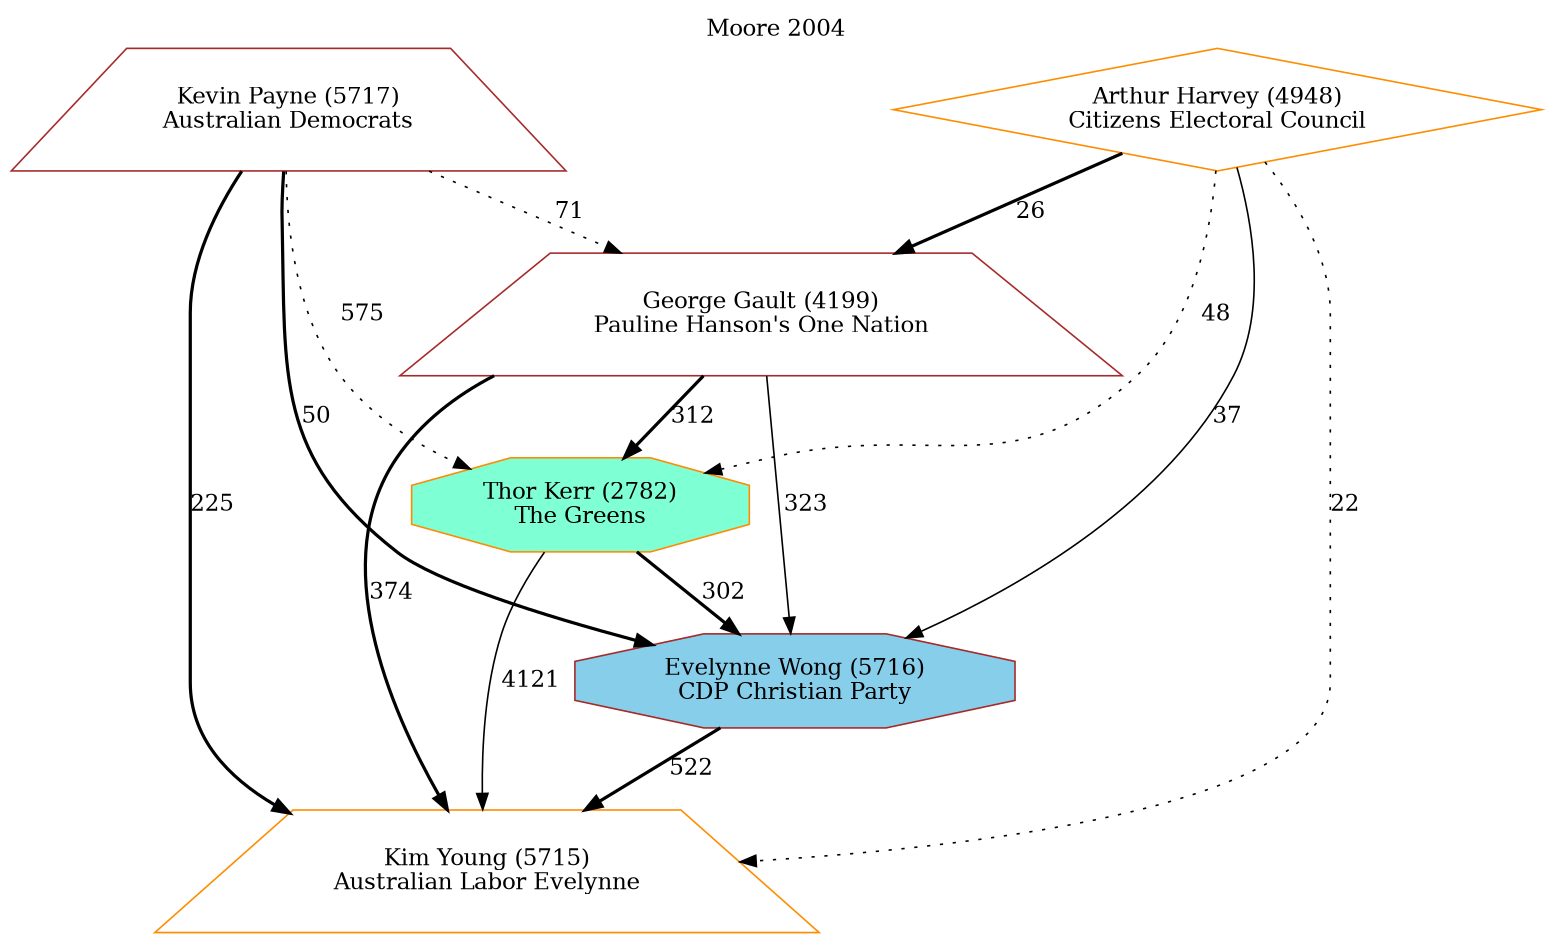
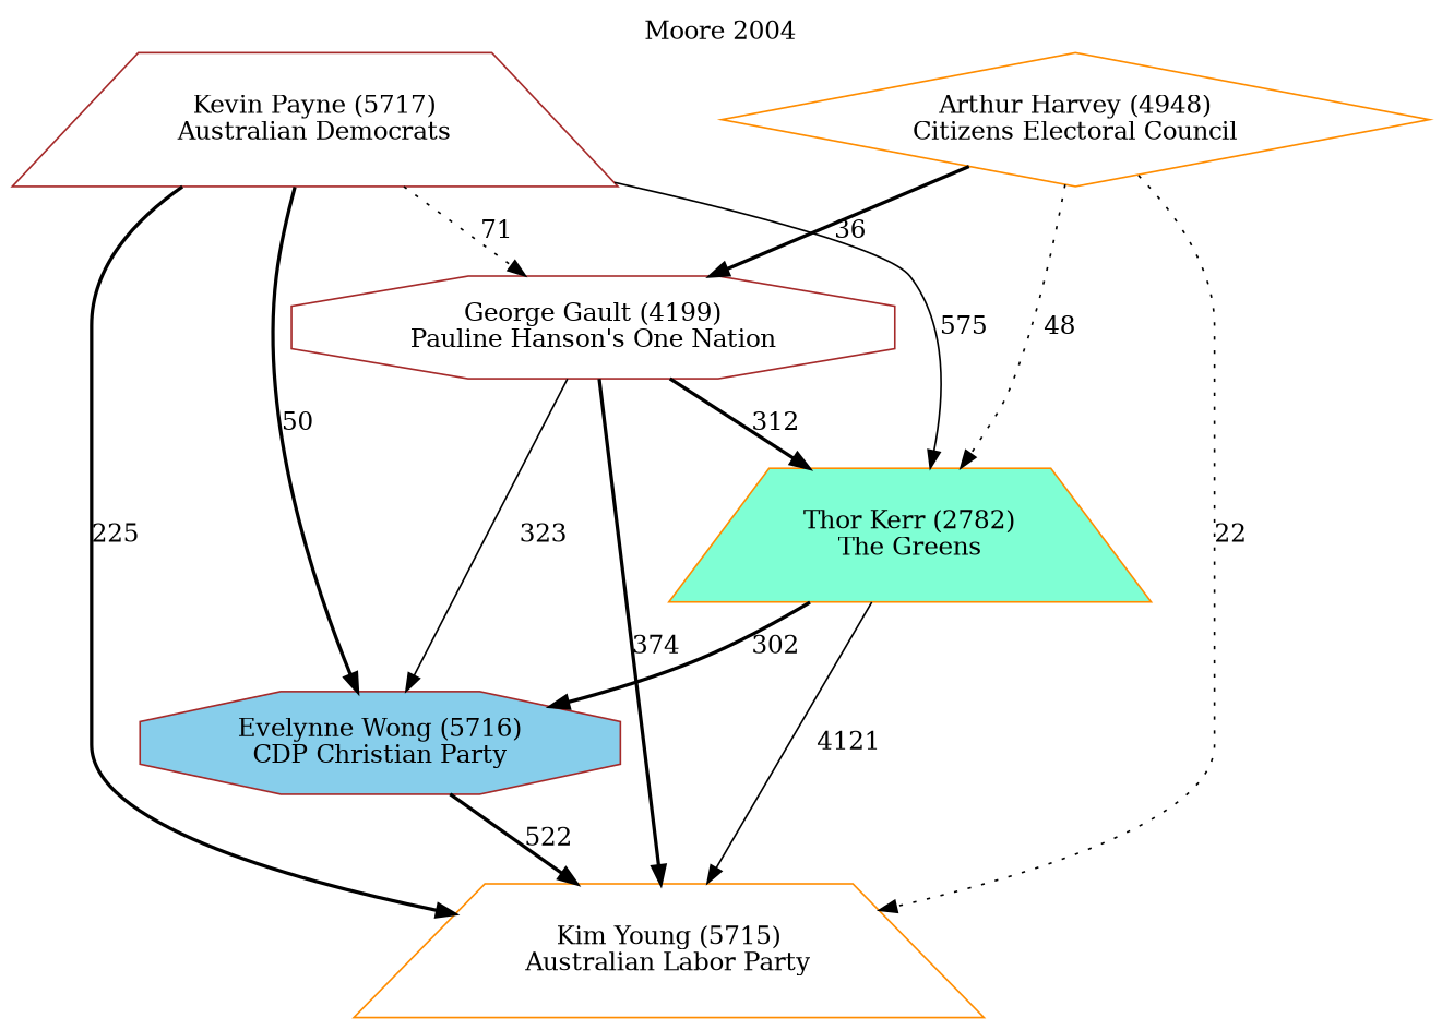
  digraph {
    label="Moore 2004"
    labelloc=t
    mclimit=10
    node [color=darkorange fillcolor=white shape=octagon style=filled]
    edge [style=bold]
-   n1 [label="Kim Young (5715)\nAustralian Labor Evelynne" shape=trapezium]
-   n2 [fillcolor=aquamarine label="Thor Kerr (2782)\nThe Greens"]
+   n1 [label="Kim Young (5715)\nAustralian Labor Party" shape=trapezium]
+   n2 [fillcolor=aquamarine label="Thor Kerr (2782)\nThe Greens" shape=trapezium]
    n3 [color=brown fillcolor=skyblue label="Evelynne Wong (5716)\nCDP Christian Party"]
-   n4 [color=brown label="George Gault (4199)\nPauline Hanson's One Nation" shape=trapezium]
+   n4 [color=brown label="George Gault (4199)\nPauline Hanson's One Nation"]
    n5 [color=brown label="Kevin Payne (5717)\nAustralian Democrats" shape=trapezium]
    n6 [label="Arthur Harvey (4948)\nCitizens Electoral Council" shape=diamond]
    n2 -> n1 [label=4121 style=solid]
    n2 -> n3 [label=302]
    n3 -> n1 [label=522]
    n4 -> n1 [label=374]
    n4 -> n2 [label=312]
    n4 -> n3 [label=323 style=solid]
    n5 -> n1 [label=225]
-   n5 -> n2 [label=575 style=dotted]
+   n5 -> n2 [label=575 style=solid]
    n5 -> n3 [label=50]
    n5 -> n4 [label=71 style=dotted]
    n6 -> n1 [label=22 style=dotted]
    n6 -> n2 [label=48 style=dotted]
-   n6 -> n3 [label=37 style=solid]
-   n6 -> n4 [label=26]
+   n6 -> n4 [label=36]
  }
